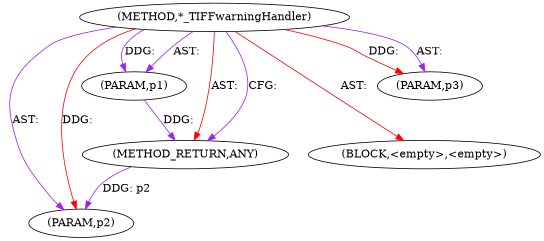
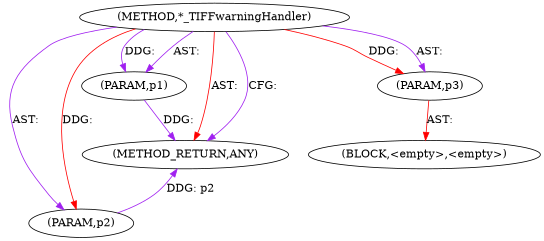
  digraph {
    edge [color=purple]
    n1 [label=<(METHOD,*_TIFFwarningHandler)>]
    n2 [label=<(PARAM,p1)>]
    n3 [label=<(PARAM,p2)>]
    n4 [label=<(PARAM,p3)>]
    n5 [label=<(METHOD_RETURN,ANY)>]
    n6 [label=<(BLOCK,&lt;empty&gt;,&lt;empty&gt;)>]
    n1 -> n2 [label="AST: "]
    n1 -> n2 [label="DDG: "]
    n1 -> n3 [label="AST: "]
    n1 -> n3 [color=red label="DDG: "]
    n1 -> n4 [label="AST: "]
    n1 -> n4 [color=red label="DDG: "]
    n1 -> n5 [color=red label="AST: "]
    n1 -> n5 [label="CFG: "]
-   n1 -> n6 [color=red label="AST: "]
+   n4 -> n6 [color=red label="AST: "]
    n2 -> n5 [label="DDG: "]
-   n5 -> n3 [label="DDG: p2"]
+   n3 -> n5 [label="DDG: p2"]
  }
